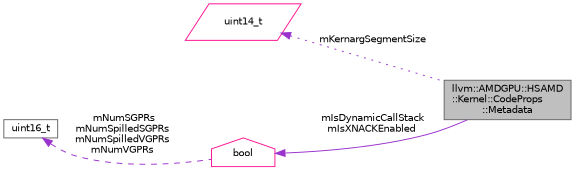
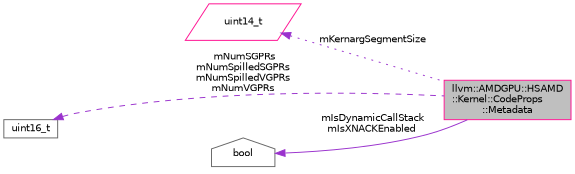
  digraph {
    rankdir=LR
    node [color=gray40 fontname=Helvetica fontsize=10 shape=box]
    edge [color=darkorchid3 dir=back fontname=Helvetica fontsize=10 labelfontname=Helvetica labelfontsize=10]
-   n1 [fillcolor=grey75 fontcolor=black height=0.2 label="llvm::AMDGPU::HSAMD\l::Kernel::CodeProps\l::Metadata" style=filled width=0.4]
+   n1 [color=deeppink fillcolor=grey75 fontcolor=black height=0.2 label="llvm::AMDGPU::HSAMD\l::Kernel::CodeProps\l::Metadata" style=filled width=0.4]
    n2 [color=deeppink height=0.2 label=uint14_t shape=parallelogram width=0.4]
    n3 [height=0.2 label=uint16_t width=0.4]
-   n4 [color=deeppink height=0.2 label=bool shape=house width=0.4]
+   n4 [height=0.2 label=bool shape=house width=0.4]
    n2 -> n1 [label=" mKernargSegmentSize" style=dotted]
-   n3 -> n4 [label=" mNumSGPRs\nmNumSpilledSGPRs\nmNumSpilledVGPRs\nmNumVGPRs" style=dashed]
+   n3 -> n1 [label=" mNumSGPRs\nmNumSpilledSGPRs\nmNumSpilledVGPRs\nmNumVGPRs" style=dashed]
    n4 -> n1 [label=" mIsDynamicCallStack\nmIsXNACKEnabled" style=solid]
  }
